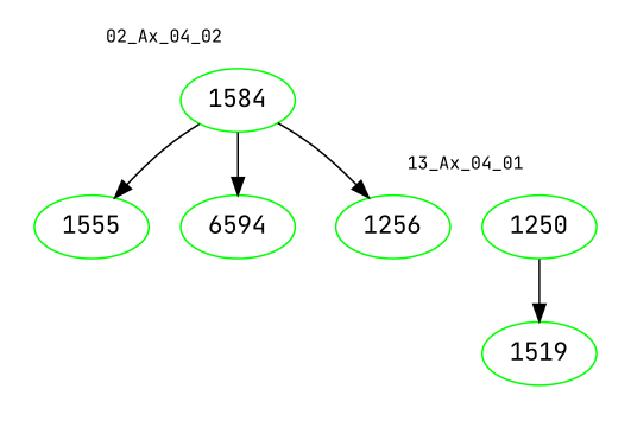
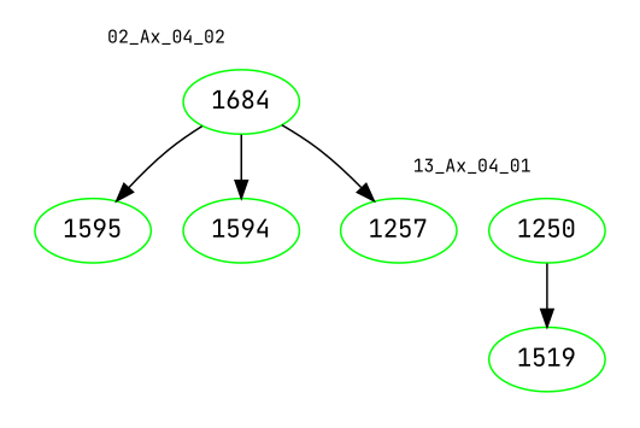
  digraph {
    fontname="JetBrains Mono"
    node [color=green fontname="JetBrains Mono"]
    edge [color=black fontname="JetBrains Mono"]
    n1 [label=1250]
    n2 [label=1519]
-   n3 [label=1256]
-   n4 [label=1584]
-   n5 [label=1555]
-   n6 [label=6594]
+   n3 [label=1257]
+   n4 [label=1684]
+   n5 [label=1595]
+   n6 [label=1594]
    subgraph cluster_1 {
      color=white
      fontsize=10
      label="13_Ax_04_01"
      n1
      n2
      n3
    }
    subgraph cluster_2 {
      color=white
      fontsize=10
      label="02_Ax_04_02"
      n4
      n5
      n6
    }
    n1 -> n2
    n4 -> n3
    n4 -> n5
    n4 -> n6
  }
